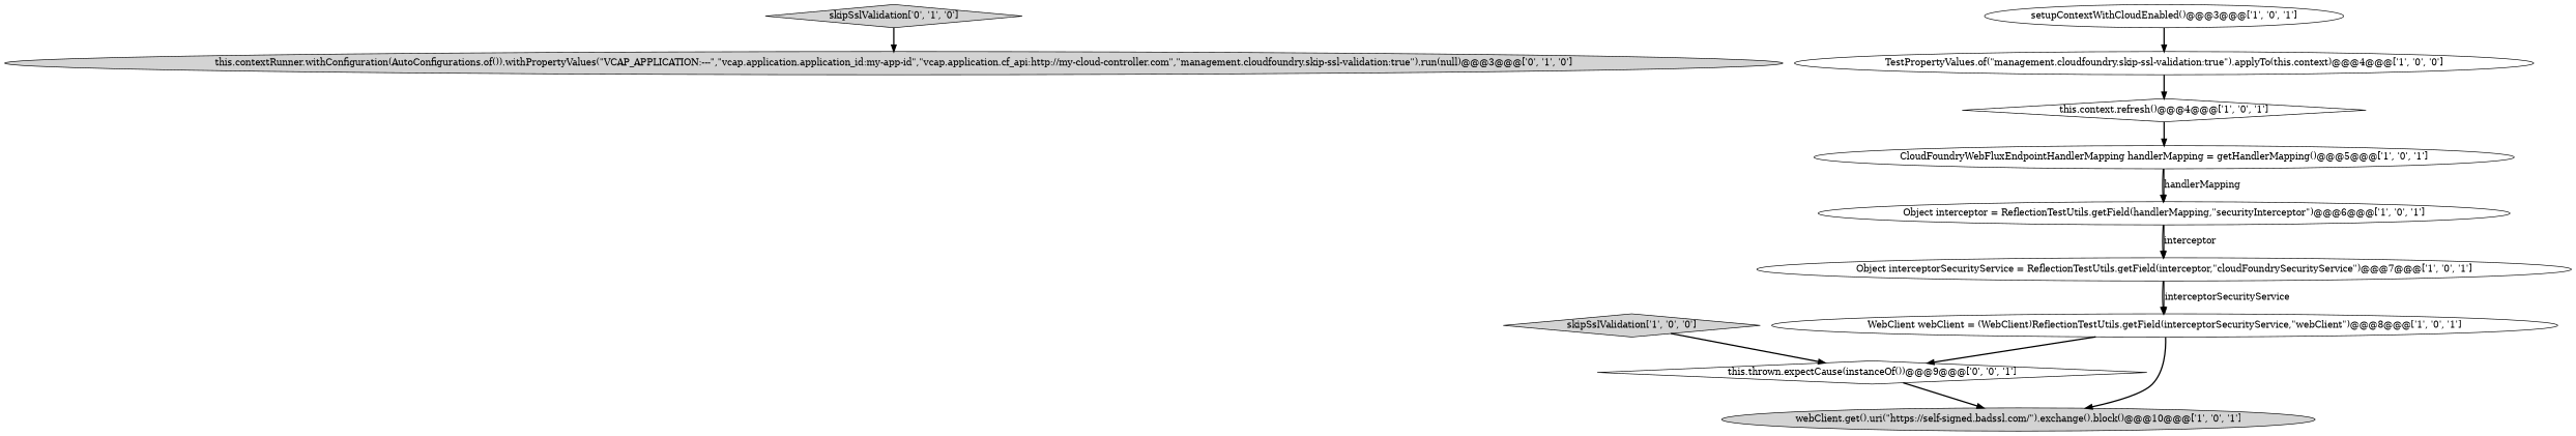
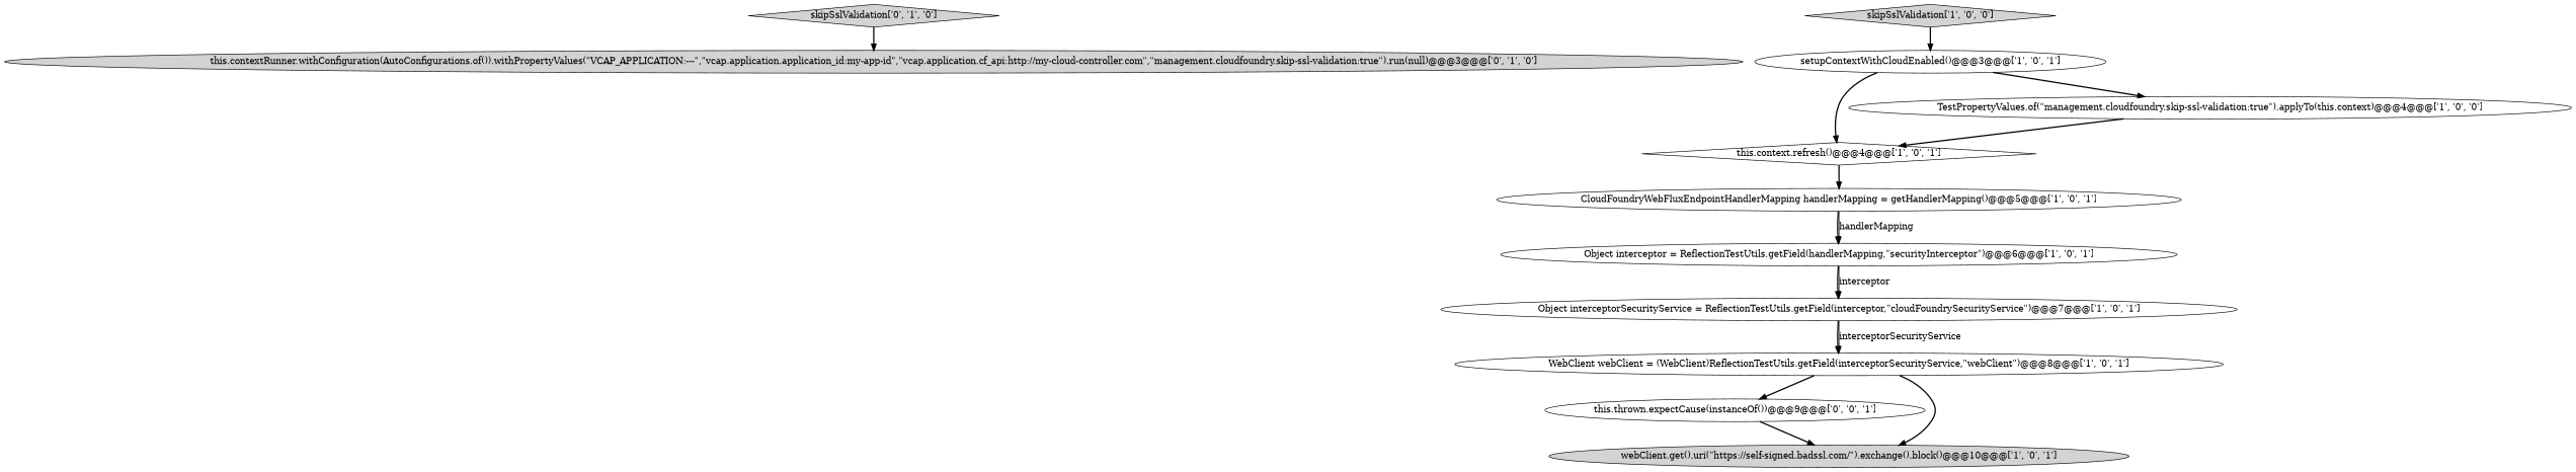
  digraph {
    node [fillcolor=white shape=ellipse style=filled]
    edge [style=bold]
    n1 [fillcolor=lightgray label="this.contextRunner.withConfiguration(AutoConfigurations.of()).withPropertyValues(\"VCAP_APPLICATION:---\",\"vcap.application.application_id:my-app-id\",\"vcap.application.cf_api:http://my-cloud-controller.com\",\"management.cloudfoundry.skip-ssl-validation:true\").run(null)@@@3@@@['0', '1', '0']"]
    n2 [label="Object interceptorSecurityService = ReflectionTestUtils.getField(interceptor,\"cloudFoundrySecurityService\")@@@7@@@['1', '0', '1']"]
    n3 [label="WebClient webClient = (WebClient)ReflectionTestUtils.getField(interceptorSecurityService,\"webClient\")@@@8@@@['1', '0', '1']"]
-   n4 [label="this.thrown.expectCause(instanceOf())@@@9@@@['0', '0', '1']" shape=diamond]
+   n4 [label="this.thrown.expectCause(instanceOf())@@@9@@@['0', '0', '1']"]
    n5 [fillcolor=lightgray label="webClient.get().uri(\"https://self-signed.badssl.com/\").exchange().block()@@@10@@@['1', '0', '1']"]
    n6 [label="setupContextWithCloudEnabled()@@@3@@@['1', '0', '1']"]
    n7 [label="this.context.refresh()@@@4@@@['1', '0', '1']" shape=diamond]
    n8 [label="TestPropertyValues.of(\"management.cloudfoundry.skip-ssl-validation:true\").applyTo(this.context)@@@4@@@['1', '0', '0']"]
    n9 [label="CloudFoundryWebFluxEndpointHandlerMapping handlerMapping = getHandlerMapping()@@@5@@@['1', '0', '1']"]
    n10 [label="Object interceptor = ReflectionTestUtils.getField(handlerMapping,\"securityInterceptor\")@@@6@@@['1', '0', '1']"]
    n11 [fillcolor=lightgray label="skipSslValidation['1', '0', '0']" shape=diamond]
    n12 [fillcolor=lightgray label="skipSslValidation['0', '1', '0']" shape=diamond]
    n2 -> n3
    n2 -> n3 [label=interceptorSecurityService style=solid]
    n3 -> n4
    n3 -> n5
    n4 -> n5
+   n6 -> n7
    n6 -> n8
    n7 -> n9
    n8 -> n7
    n9 -> n10
    n9 -> n10 [label=handlerMapping style=solid]
    n10 -> n2
    n10 -> n2 [label=interceptor style=solid]
-   n11 -> n4
+   n11 -> n6
    n12 -> n1
  }
